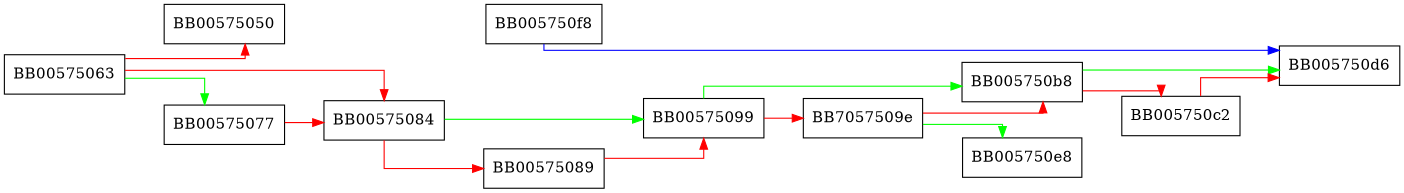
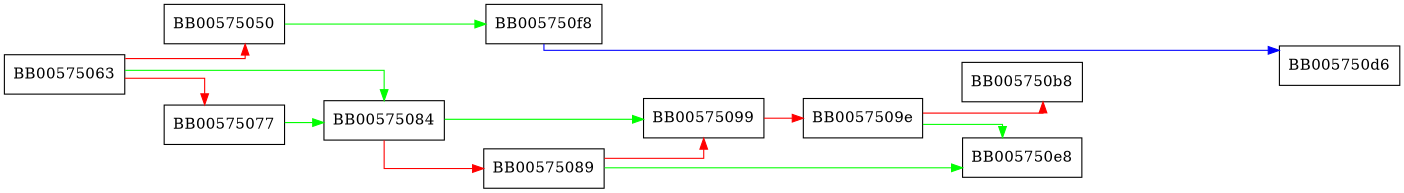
  digraph {
    rankdir=LR
    splines=ortho
    node [shape=box]
    edge [color=red]
    BB00575050
    BB005750f8
    BB005750d6
    BB00575063
    BB00575084
    BB00575077
    BB00575099
    BB00575089
    BB005750b8
-   BB0057509e [label=BB7057509e]
+   BB0057509e
    BB005750e8
-   BB005750c2
+   BB00575050 -> BB005750f8 [color=green]
    BB005750f8 -> BB005750d6 [color=blue]
    BB00575063 -> BB00575050
-   BB00575063 -> BB00575084
-   BB00575063 -> BB00575077 [color=green]
+   BB00575063 -> BB00575084 [color=green]
+   BB00575063 -> BB00575077
    BB00575084 -> BB00575099 [color=green]
    BB00575084 -> BB00575089
-   BB00575077 -> BB00575084
-   BB00575099 -> BB005750b8 [color=green]
+   BB00575077 -> BB00575084 [color=green]
    BB00575099 -> BB0057509e
    BB00575089 -> BB00575099
-   BB005750b8 -> BB005750d6 [color=green]
-   BB005750b8 -> BB005750c2
+   BB00575089 -> BB005750e8 [color=green]
    BB0057509e -> BB005750b8
    BB0057509e -> BB005750e8 [color=green]
-   BB005750c2 -> BB005750d6
  }
